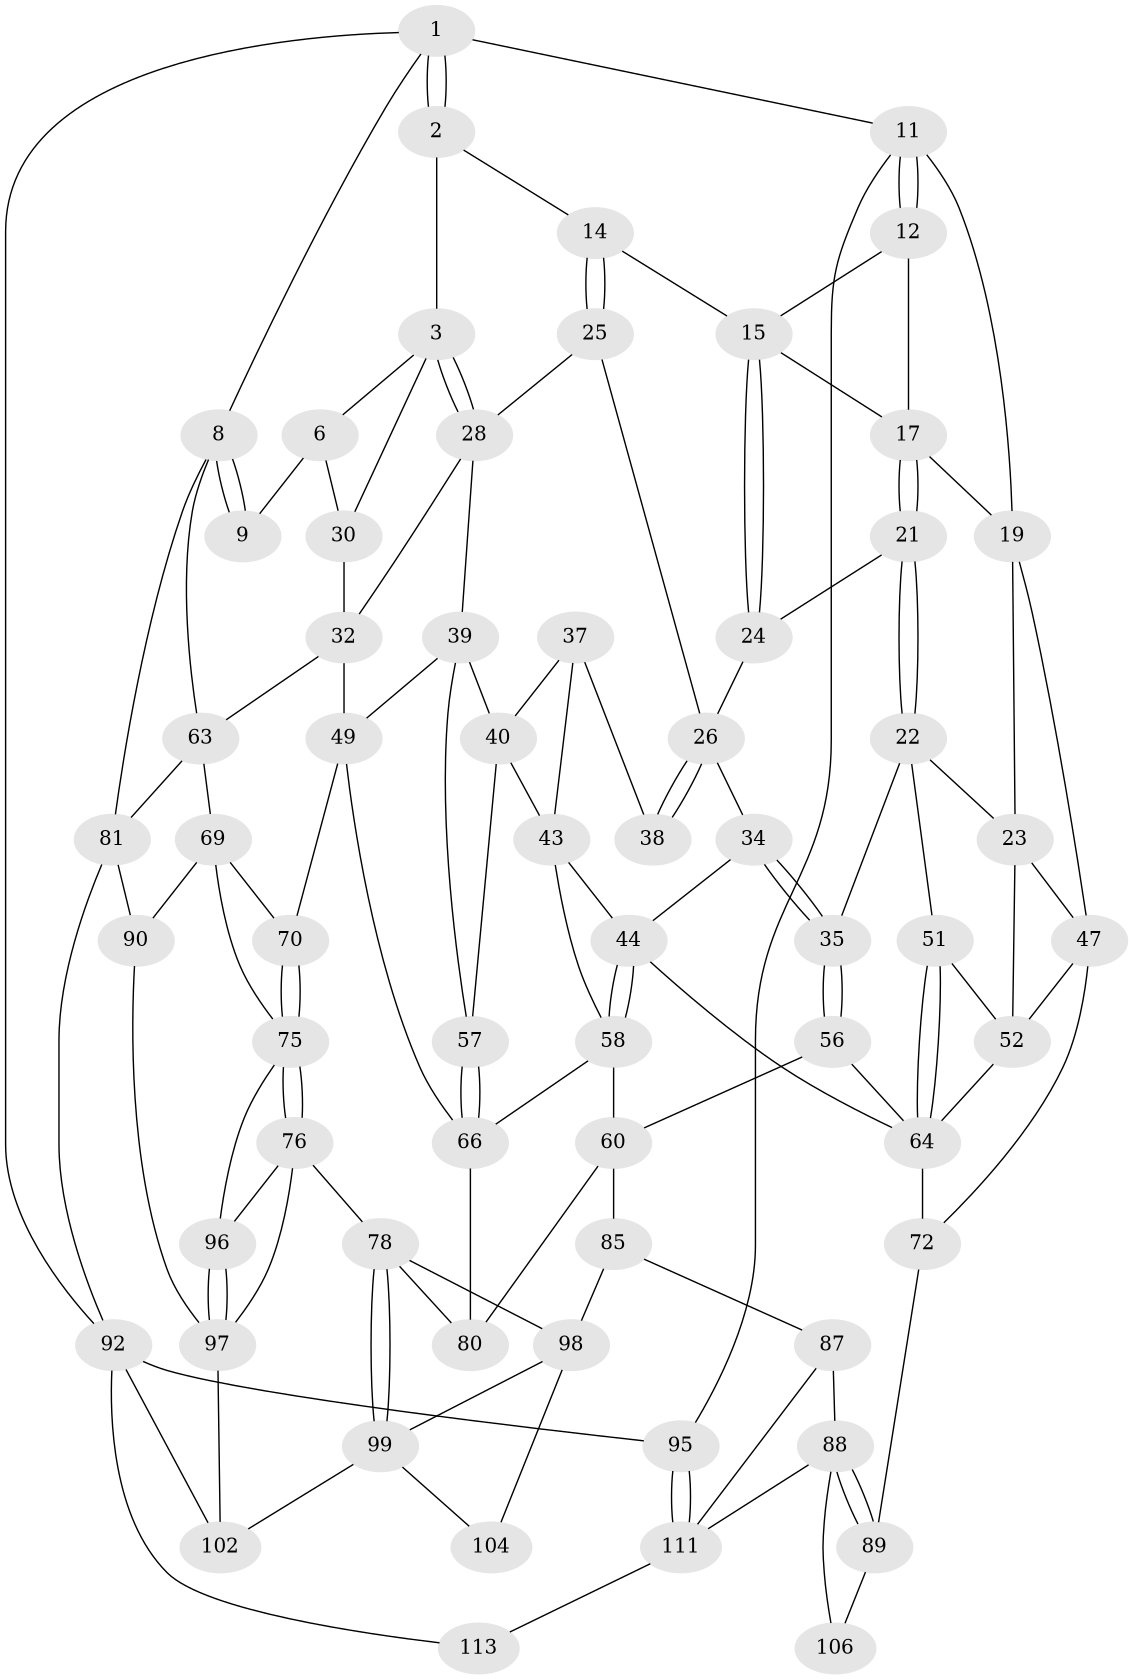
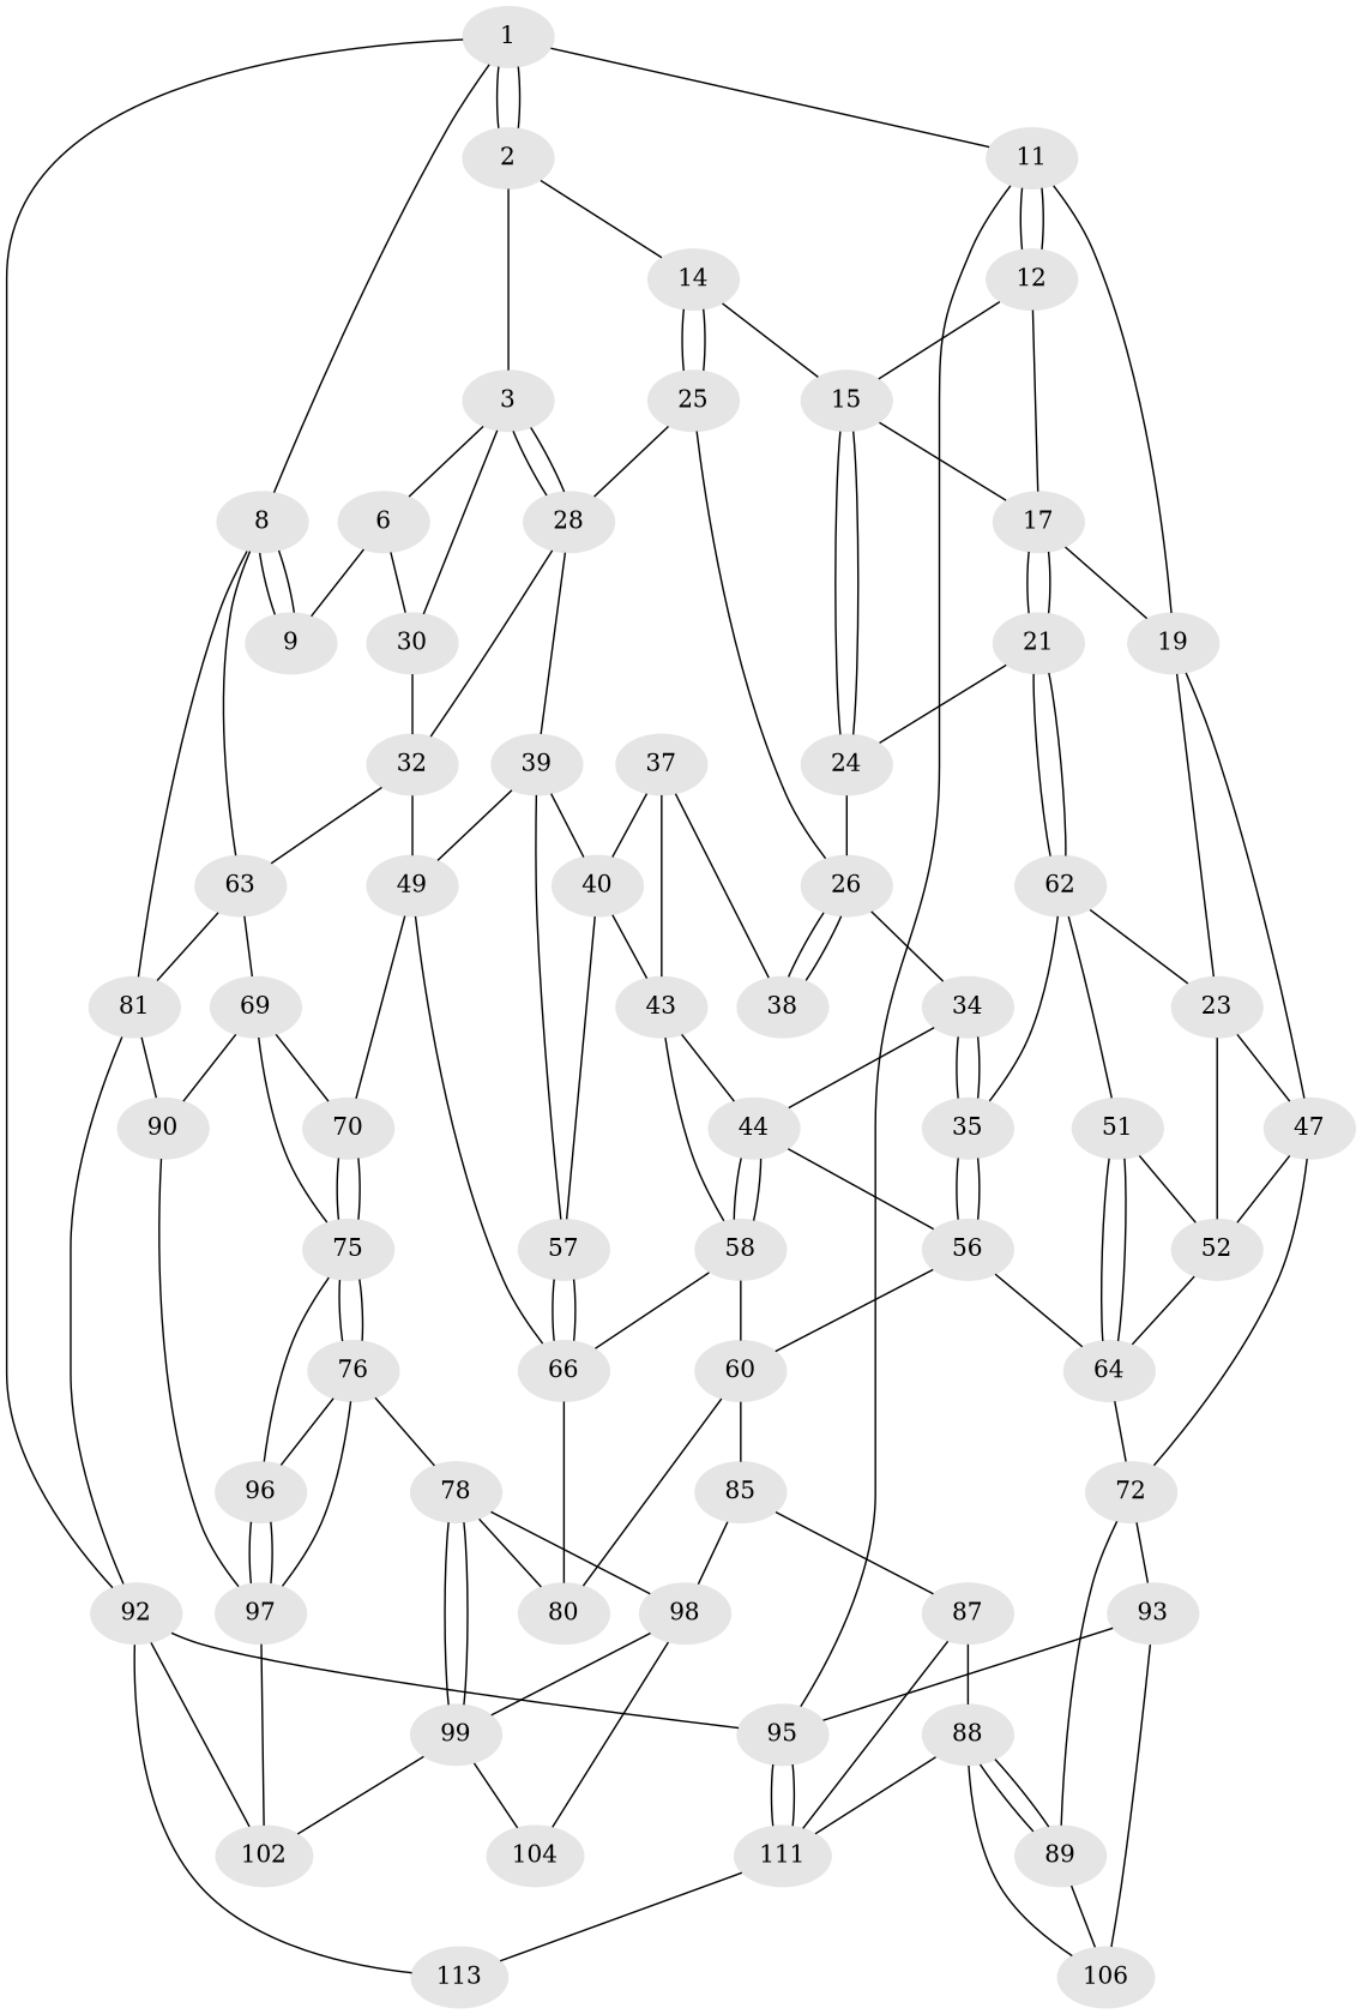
  graph {
    node [color=gray90 style=filled]
    1 [super="+7"]
    2 [super="+3"]
    8 [super="+62"]
    11
    n5 [label=92 super="+109"]
    n6 [label=3 super="+5"]
    14
    9
    63 [super="+68"]
    81 [super="+83"]
    12 [super="+13"]
    19 [super="+20"]
    95
    102
    113
    6 [super="+10"]
    28 [super="+33"]
    30 [super="+31"]
    15 [super="+16"]
    25 [super="+29"]
    32 [super="+48"]
    39 [super="+50"]
    69 [super="+91"]
    90
    17 [super="+18"]
    23 [super="+46"]
    47 [super="+67"]
    111 [super="+114"]
    24
    21
    26 [super="+27"]
-   22 [super="+36"]
+   22 [super="+36" label=62]
    52 [super="+53"]
    72 [super="+73"]
    35
    51
    56 [super="+61"]
    64 [super="+71"]
    34 [super="+42"]
    38
    37 [super="+41"]
    40 [super="+54"]
    43 [super="+55"]
    44 [super="+45"]
    49 [super="+65"]
    57
    66 [super="+74"]
    70
    58 [super="+59"]
    60 [super="+84"]
    89
+   93 [super="+94"]
    80
    75 [super="+92"]
    85 [super="+86"]
    98 [super="+100"]
    87
    76 [super="+77"]
    96
    97 [super="+101"]
    106 [super="+107"]
    78 [super="+79"]
    99 [super="+103"]
    104 [super="+108"]
    88 [super="+110"]
    1 -- 2
    1 -- 2
    1 -- 8
    1 -- 11
    1 -- n5
    2 -- n6
    2 -- 14
    8 -- 9
    8 -- 9
    8 -- 63
    8 -- 81
    11 -- 12
    11 -- 12
    11 -- 19
    11 -- 95
    n5 -- 95
    n5 -- 102
    n5 -- 113
    n6 -- 6
    n6 -- 28
    n6 -- 28
    n6 -- 30
    14 -- 15
    14 -- 25
    14 -- 25
    63 -- 81
    63 -- 69
    81 -- n5
    81 -- 90
    12 -- 15
    12 -- 17
    19 -- 23
    19 -- 47
    95 -- 111
    95 -- 111
    6 -- 9
    6 -- 30
    28 -- 32
    28 -- 39
    30 -- 32
    15 -- 17
    15 -- 24
    15 -- 24
    25 -- 28
    25 -- 26
    32 -- 63
    32 -- 49
    39 -- 40
    39 -- 49
    39 -- 57
    69 -- 90
    69 -- 70
    69 -- 75
    90 -- 97
    17 -- 19
    17 -- 21
    17 -- 21
    23 -- 47
    23 -- 52
    47 -- 52
    47 -- 72
    111 -- 113
    24 -- 26
    21 -- 24
    21 -- 22
    21 -- 22
    26 -- 34
    26 -- 38
    26 -- 38
    22 -- 23
    22 -- 35
    22 -- 51
    52 -- 64
    72 -- 89
+   72 -- 93
    35 -- 56
    35 -- 56
    51 -- 52
    51 -- 64
    51 -- 64
    56 -- 64
    56 -- 60
    64 -- 72
    34 -- 35
    34 -- 35
    34 -- 44
    37 -- 38
    37 -- 40
    37 -- 43
    40 -- 43
    40 -- 57
    43 -- 44
    43 -- 58
-   44 -- 64
+   44 -- 56
    44 -- 58
    44 -- 58
    49 -- 66
    49 -- 70
    57 -- 66
    57 -- 66
    66 -- 80
    70 -- 75
    70 -- 75
    58 -- 66
    58 -- 60
    60 -- 80
    60 -- 85
    89 -- 106
+   93 -- 95
+   93 -- 106 [weight=2]
    75 -- 76
    75 -- 76
    75 -- 96
    85 -- 98
    85 -- 87
    98 -- 99
    98 -- 104
    87 -- 111
    87 -- 88
    76 -- 96
    76 -- 97
    76 -- 78
    96 -- 97
    96 -- 97
    97 -- 102
    78 -- 80
    78 -- 98
    78 -- 99
    78 -- 99
    99 -- 102
    99 -- 104
    88 -- 111
    88 -- 89
    88 -- 89
    88 -- 106
  }
